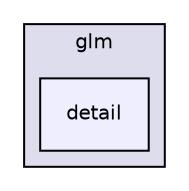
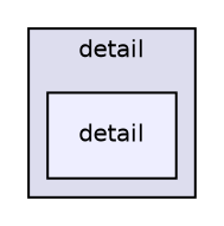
  digraph {
    compound=true
    n1 [fillcolor="#eeeeff" fontname=Helvetica fontsize=10 label=detail pencolor=black shape=box style=filled]
    subgraph cluster_1 {
      bgcolor="#ddddee"
      fontname=Helvetica
      fontsize=10
-     label=glm
+     label=detail
      pencolor=black
      n1
    }
  }
